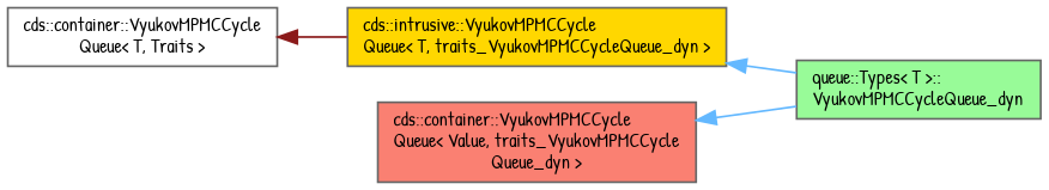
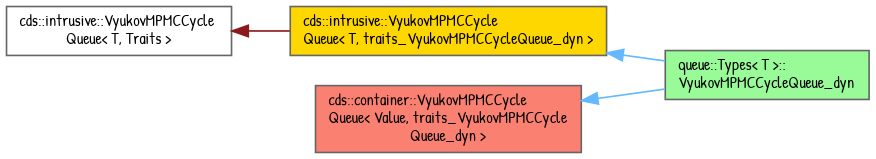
  digraph {
    fontname="Patrick Hand"
    rankdir=LR
    node [color=gray40 fontname="Patrick Hand" fontsize=10 shape=box style=filled]
    edge [color=steelblue1 dir=back fontname="Patrick Hand" fontsize=10 labelfontname=Helvetica labelfontsize=10 style=solid]
    n1 [fillcolor=palegreen fontcolor=black height=0.2 label="queue::Types\< T \>::\lVyukovMPMCCycleQueue_dyn" width=0.4]
    n2 [fillcolor=gold height=0.2 label="cds::intrusive::VyukovMPMCCycle\lQueue\< T, traits_VyukovMPMCCycleQueue_dyn \>" width=0.4]
-   n3 [fillcolor=white height=0.2 label="cds::container::VyukovMPMCCycle\lQueue\< T, Traits \>" width=0.4]
+   n3 [fillcolor=white height=0.2 label="cds::intrusive::VyukovMPMCCycle\lQueue\< T, Traits \>" width=0.4]
    n4 [fillcolor=salmon height=0.2 label="cds::container::VyukovMPMCCycle\lQueue\< Value, traits_VyukovMPMCCycle\lQueue_dyn \>" width=0.4]
    n2 -> n1
    n3 -> n2 [color=firebrick4]
    n4 -> n1
  }
